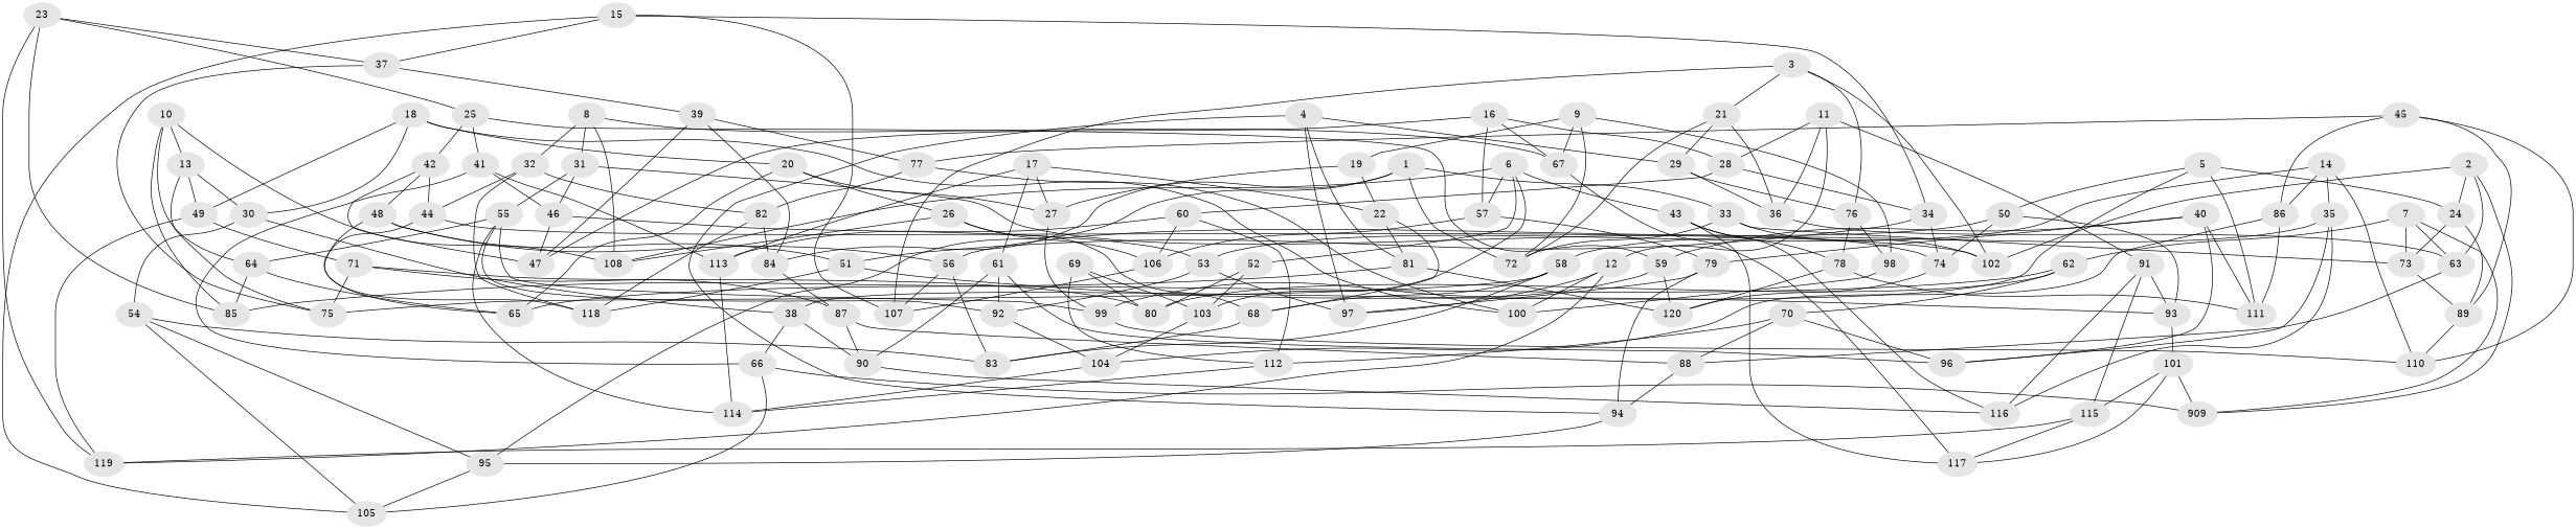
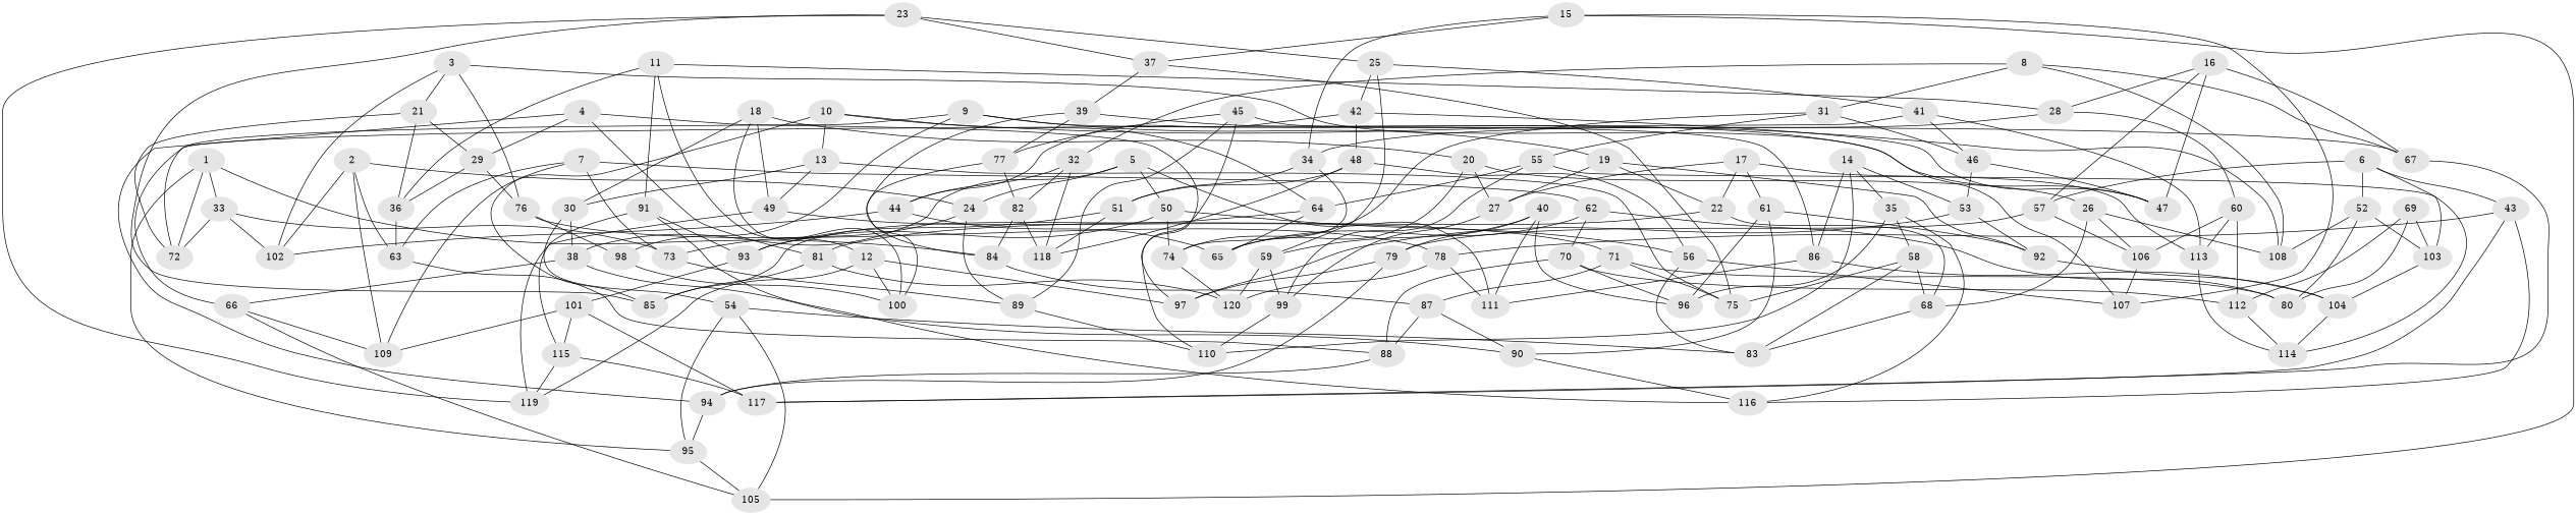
  graph {
    node [color=gray90 style=filled]
    1
    33
    72
    84
    95
    102
    73
    87
    105
    2
    24
    63
-   109 [label=909]
+   109
    89
    88
    3
    21
    76
    107
    29
    36
    98
    78
    4
    81
    94
    97
    85
    120
    5
    38
    50
    111
    66
    90
    74
    56
    93
    6
    43
    52
    57
    103
    116
    117
    108
    80
    106
    79
    104
    7
    62
    65
    70
    8
    31
    32
    67
    46
    55
    44
    82
    118
    9
    19
    22
    27
    92
    100
    10
    13
    64
    30
    49
    75
    11
    12
    28
    91
    119
    34
    60
    115
    54
    71
    14
    35
    53
    86
    110
    58
    96
    15
    37
    51
    39
    16
    47
    17
    61
    113
    68
    99
    114
    18
    20
    26
    83
    23
    25
    41
    42
    59
    48
    112
    77
    40
    45
    101
    69
    1 -- 33
    1 -- 72
    1 -- 84
    1 -- 95
    33 -- 72
    33 -- 102
    33 -- 73
    84 -- 87
    95 -- 105
    73 -- 89
    87 -- 88
    87 -- 90
    2 -- 102
    2 -- 24
    2 -- 63
    2 -- 109
    24 -- 73
    24 -- 89
    63 -- 88
    89 -- 110
    88 -- 94
    3 -- 102
    3 -- 21
    3 -- 76
    3 -- 107
    21 -- 72
    21 -- 29
    21 -- 36
    76 -- 98
    76 -- 78
    29 -- 76
    29 -- 36
    36 -- 63
    98 -- 100
    78 -- 120
    78 -- 111
    4 -- 29
    4 -- 81
    4 -- 94
    4 -- 97
    81 -- 85
    81 -- 120
    94 -- 95
    5 -- 24
    5 -- 38
    5 -- 50
    5 -- 111
    38 -- 66
    38 -- 90
    50 -- 74
    50 -- 56
    50 -- 93
    66 -- 105
    66 -- 109
    90 -- 116
    74 -- 120
    56 -- 107
    56 -- 83
    93 -- 101
    6 -- 43
    6 -- 52
    6 -- 57
    6 -- 103
    43 -- 78
    43 -- 116
    43 -- 117
    52 -- 103
-   6 -- 108
+   52 -- 108
    52 -- 80
    57 -- 106
    57 -- 79
    103 -- 104
    106 -- 107
    79 -- 94
    79 -- 97
    104 -- 114
    7 -- 73
    7 -- 63
    7 -- 109
    7 -- 62
    62 -- 80
    62 -- 65
    62 -- 70
    70 -- 88
    70 -- 96
    70 -- 112
    8 -- 108
    8 -- 31
    8 -- 32
    8 -- 67
    31 -- 74
    31 -- 46
    31 -- 55
    32 -- 44
    32 -- 82
    32 -- 118
    67 -- 117
    46 -- 53
    46 -- 47
    55 -- 64
    55 -- 99
    55 -- 114
    44 -- 102
    44 -- 65
    82 -- 84
    82 -- 118
    9 -- 72
    9 -- 98
    9 -- 67
    9 -- 19
    19 -- 22
    19 -- 27
-   55 -- 92
+   19 -- 92
    22 -- 81
    22 -- 68
    27 -- 99
    92 -- 104
    10 -- 85
    10 -- 108
    10 -- 13
    10 -- 64
    13 -- 30
    13 -- 49
    13 -- 75
    64 -- 85
    64 -- 65
    30 -- 38
    30 -- 54
    49 -- 119
    49 -- 71
    11 -- 36
    11 -- 12
    11 -- 28
    11 -- 91
    12 -- 97
    12 -- 100
    12 -- 119
    28 -- 34
    28 -- 60
    91 -- 93
    91 -- 116
    91 -- 115
    34 -- 74
    34 -- 51
    60 -- 106
    60 -- 113
    60 -- 112
    115 -- 117
    115 -- 119
    54 -- 95
    54 -- 105
    54 -- 83
    71 -- 87
    71 -- 80
    71 -- 75
    14 -- 35
    14 -- 53
    14 -- 86
    14 -- 110
    35 -- 116
    35 -- 58
    35 -- 96
    53 -- 97
    53 -- 92
    86 -- 111
    86 -- 104
    58 -- 75
    58 -- 68
    58 -- 83
    15 -- 105
    15 -- 107
    15 -- 34
    15 -- 37
    37 -- 75
    37 -- 39
    51 -- 93
    51 -- 118
    39 -- 84
    39 -- 47
    39 -- 77
    16 -- 57
    16 -- 67
    16 -- 28
    16 -- 47
    17 -- 22
    17 -- 27
    17 -- 61
    17 -- 113
    61 -- 90
    61 -- 92
    61 -- 96
    113 -- 114
    68 -- 83
    99 -- 110
    18 -- 100
    18 -- 30
    18 -- 49
    18 -- 20
    20 -- 65
    20 -- 27
    20 -- 26
    26 -- 108
    26 -- 106
    26 -- 68
    23 -- 85
    23 -- 119
    23 -- 37
    23 -- 25
    25 -- 41
    25 -- 42
    25 -- 59
    41 -- 66
    41 -- 46
    41 -- 113
    42 -- 44
    42 -- 47
    42 -- 48
    59 -- 120
    59 -- 99
    48 -- 56
    48 -- 118
    48 -- 51
    112 -- 114
    77 -- 82
    77 -- 100
    40 -- 111
    40 -- 79
    40 -- 96
    40 -- 59
    45 -- 89
    45 -- 86
    45 -- 110
    45 -- 77
    101 -- 109
    101 -- 117
    101 -- 115
    69 -- 103
    69 -- 80
    69 -- 112
  }
